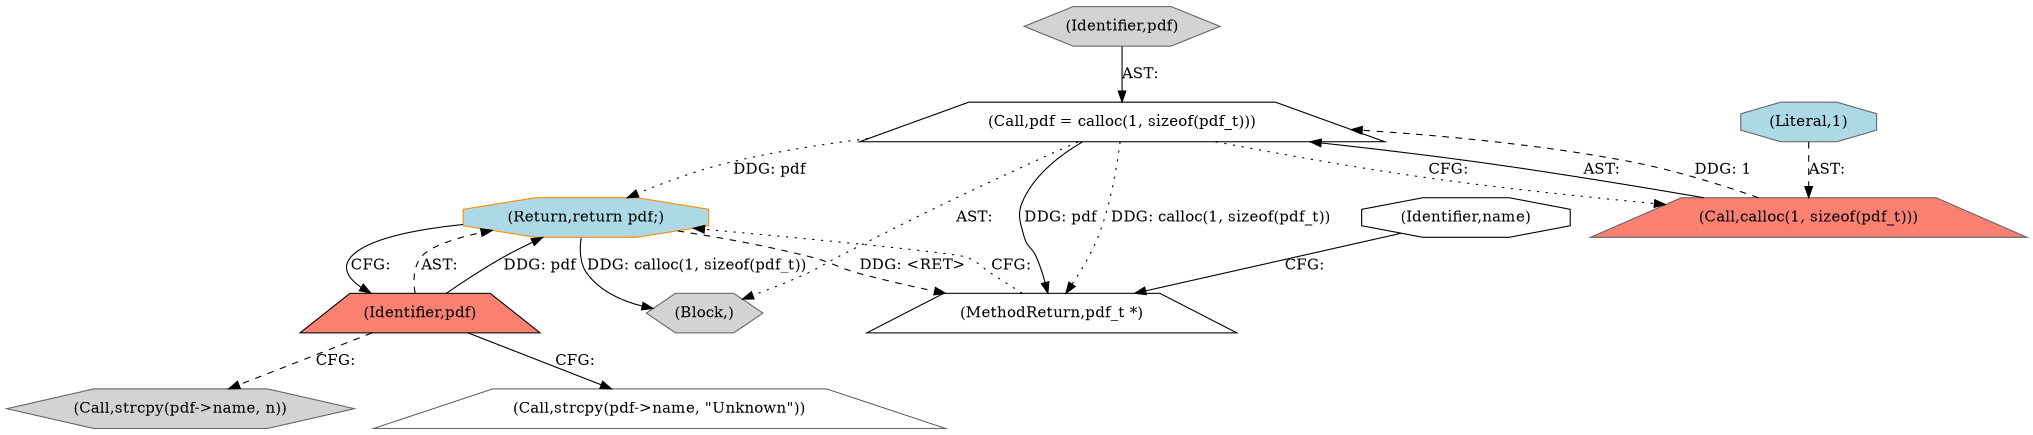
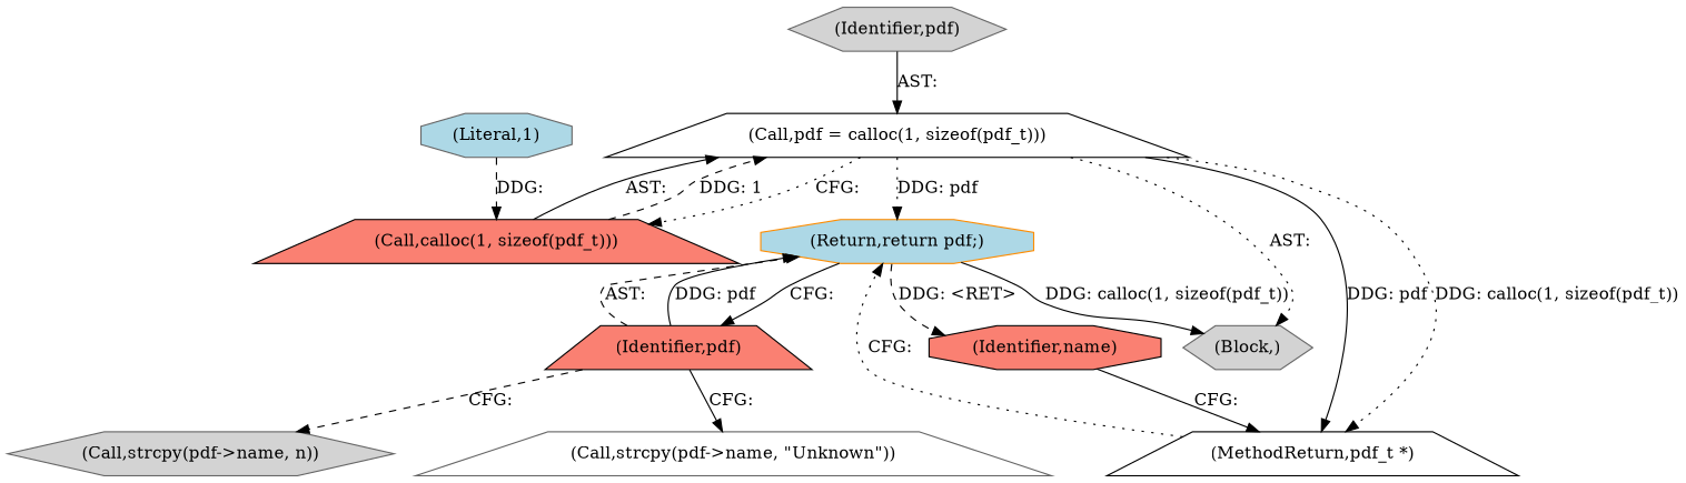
  digraph {
    node [color=gray40 fillcolor=white shape=trapezium style=filled]
    edge [style=solid]
    n1 [color=darkorange fillcolor=lightblue label="(Return,return pdf;)" shape=octagon]
    n2 [color=black fillcolor=salmon label="(Identifier,pdf)"]
    n3 [fillcolor=lightgrey label="(Block,)" shape=hexagon]
    n4 [color=black label="(MethodReturn,pdf_t *)"]
    n5 [fillcolor=lightgrey label="(Call,strcpy(pdf->name, n))" shape=hexagon]
    n6 [label="(Call,strcpy(pdf->name, \"Unknown\"))"]
    n7 [color=black label="(Call,pdf = calloc(1, sizeof(pdf_t)))"]
-   n8 [fillcolor=salmon label="(Call,calloc(1, sizeof(pdf_t)))"]
+   n8 [color=black fillcolor=salmon label="(Call,calloc(1, sizeof(pdf_t)))"]
    n9 [fillcolor=lightblue label="(Literal,1)" shape=octagon]
-   n10 [color=black label="(Identifier,name)" shape=octagon]
+   n10 [color=black fillcolor=salmon label="(Identifier,name)" shape=octagon]
    n11 [fillcolor=lightgrey label="(Identifier,pdf)" shape=hexagon]
    n1 -> n2 [label="CFG: "]
    n1 -> n3 [label="DDG: calloc(1, sizeof(pdf_t))"]
-   n1 -> n4 [label="DDG: <RET>" style=dashed]
+   n1 -> n10 [label="DDG: <RET>" style=dashed]
    n2 -> n1 [label="AST: " style=dashed]
    n2 -> n1 [label="DDG: pdf"]
    n2 -> n5 [label="CFG: " style=dashed]
    n2 -> n6 [label="CFG: "]
    n4 -> n1 [label="CFG: " style=dotted]
    n7 -> n1 [label="DDG: pdf" style=dotted]
    n7 -> n3 [label="AST: " style=dotted]
    n7 -> n4 [label="DDG: pdf"]
    n7 -> n4 [label="DDG: calloc(1, sizeof(pdf_t))" style=dotted]
    n7 -> n8 [label="CFG: " style=dotted]
    n8 -> n7 [label="AST: "]
    n8 -> n7 [label="DDG: 1" style=dashed]
-   n9 -> n8 [label="AST: " style=dashed]
+   n9 -> n8 [label="DDG: " style=dashed]
    n10 -> n4 [label="CFG: "]
    n11 -> n7 [label="AST: "]
  }
